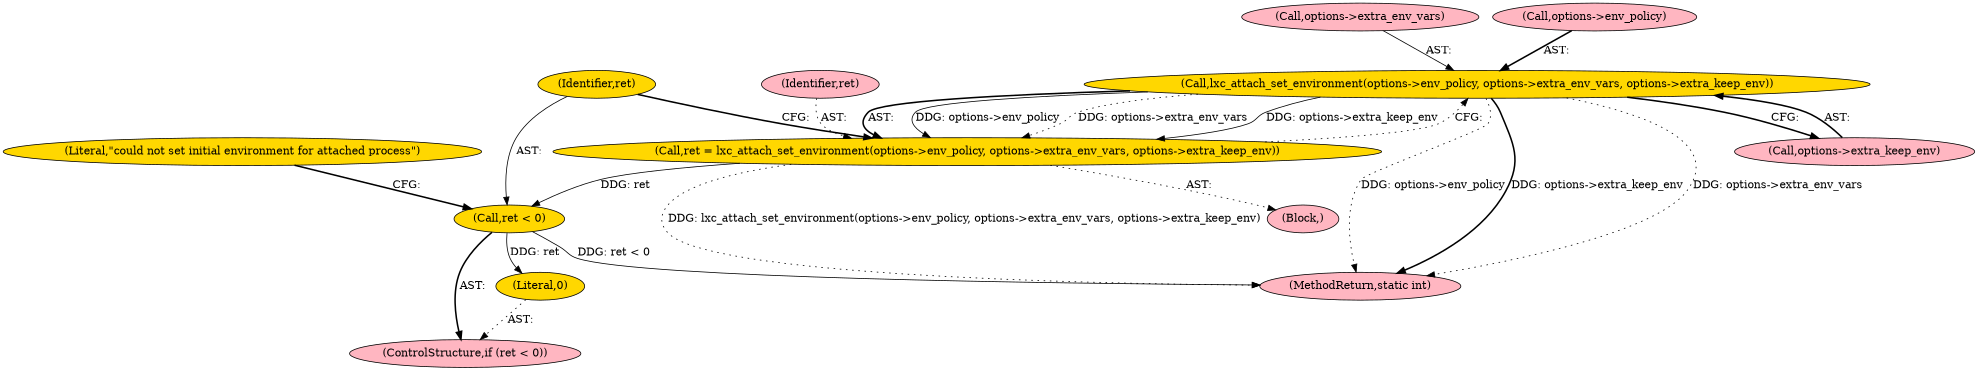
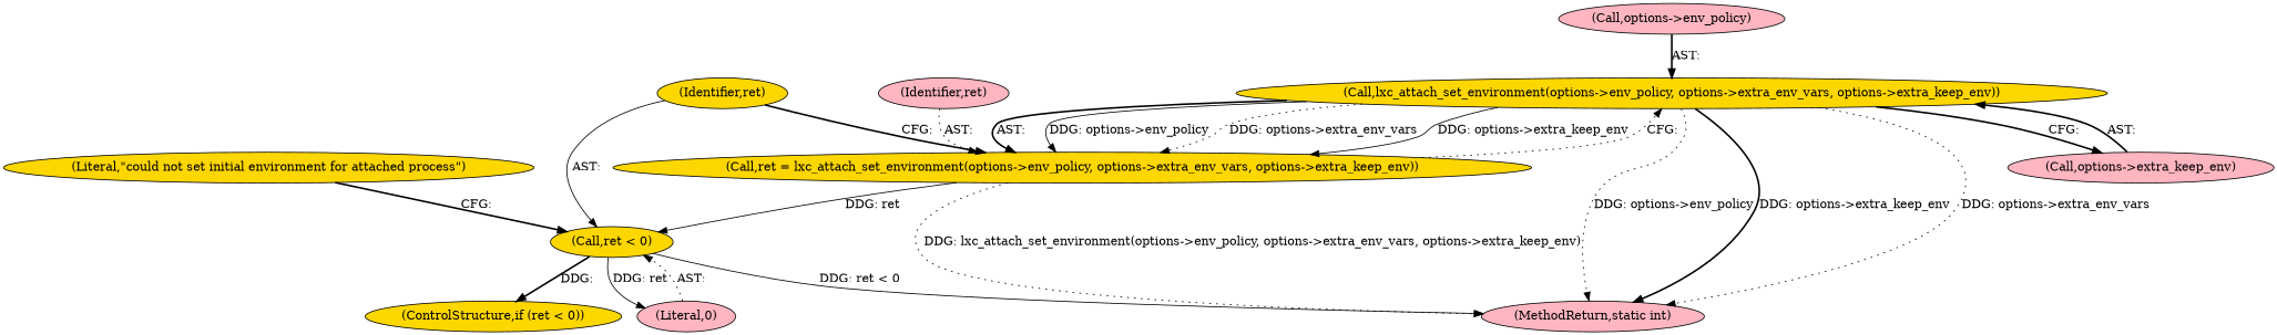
  digraph {
    node [fillcolor=lightpink style=filled]
    edge [style=bold]
    n1 [fillcolor=gold label="(Call,lxc_attach_set_environment(options->env_policy, options->extra_env_vars, options->extra_keep_env))"]
    n2 [fillcolor=gold label="(Call,ret = lxc_attach_set_environment(options->env_policy, options->extra_env_vars, options->extra_keep_env))"]
    n3 [label="(MethodReturn,static int)"]
    n4 [label="(Call,options->extra_keep_env)"]
    n5 [fillcolor=gold label="(Call,ret < 0)"]
-   n6 [label="(Block,)"]
-   n7 [label="(ControlStructure,if (ret < 0))"]
-   n8 [fillcolor=gold label="(Literal,0)"]
+   n7 [fillcolor=gold label="(ControlStructure,if (ret < 0))"]
+   n8 [label="(Literal,0)"]
    n9 [fillcolor=gold label="(Literal,\"could not set initial environment for attached process\")"]
    n10 [fillcolor=gold label="(Identifier,ret)"]
-   n11 [label="(Call,options->extra_env_vars)"]
    n12 [label="(Identifier,ret)"]
    n13 [label="(Call,options->env_policy)"]
    n1 -> n2 [label="AST: "]
    n1 -> n2 [label="DDG: options->env_policy" style=solid]
    n1 -> n2 [label="DDG: options->extra_env_vars" style=dotted]
    n1 -> n2 [label="DDG: options->extra_keep_env" style=solid]
    n1 -> n3 [label="DDG: options->env_policy" style=dotted]
    n1 -> n3 [label="DDG: options->extra_keep_env"]
    n1 -> n3 [label="DDG: options->extra_env_vars" style=dotted]
    n1 -> n4 [label="CFG: "]
    n2 -> n1 [label="CFG: " style=dotted]
    n2 -> n3 [label="DDG: lxc_attach_set_environment(options->env_policy, options->extra_env_vars, options->extra_keep_env)" style=dotted]
    n2 -> n5 [label="DDG: ret" style=solid]
-   n2 -> n6 [label="AST: " style=dotted]
    n4 -> n1 [label="AST: "]
    n5 -> n3 [label="DDG: ret < 0" style=solid]
-   n5 -> n7 [label="AST: "]
+   n5 -> n7 [label="DDG: "]
    n5 -> n8 [label="DDG: ret" style=solid]
-   n8 -> n7 [label="AST: " style=dotted]
+   n8 -> n5 [label="AST: " style=dotted]
    n9 -> n5 [label="CFG: "]
    n10 -> n2 [label="CFG: "]
    n10 -> n5 [label="AST: " style=solid]
-   n11 -> n1 [label="AST: " style=solid]
    n12 -> n2 [label="AST: " style=dotted]
    n13 -> n1 [label="AST: "]
  }
